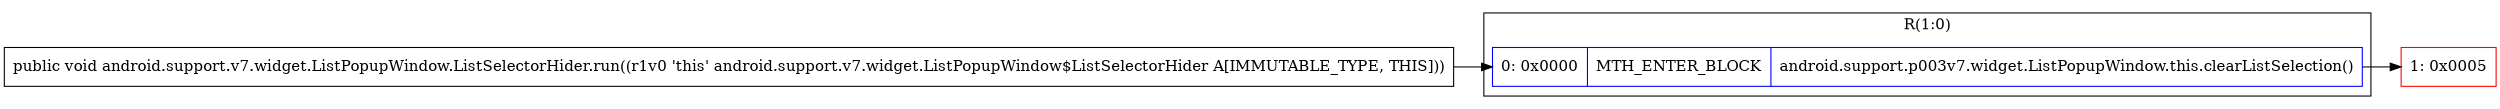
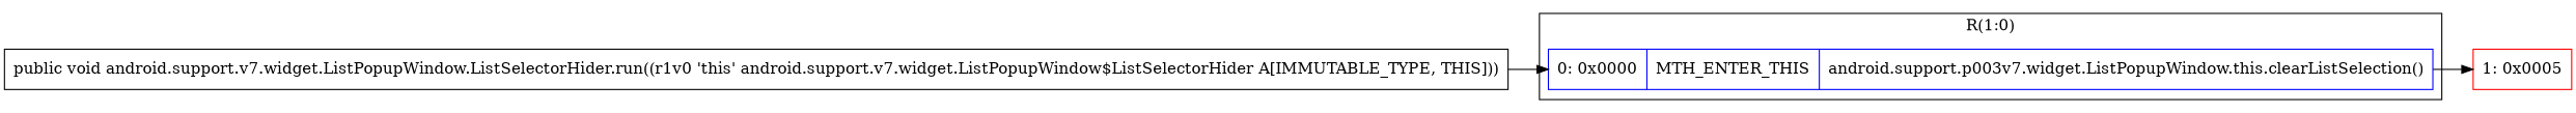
  digraph {
    rankdir=LR
    node [shape=record]
-   n1 [color=blue label="{0\:\ 0x0000|MTH_ENTER_BLOCK\l|android.support.p003v7.widget.ListPopupWindow.this.clearListSelection()\l}"]
+   n1 [color=blue label="{0\:\ 0x0000|MTH_ENTER_THIS\l|android.support.p003v7.widget.ListPopupWindow.this.clearListSelection()\l}"]
    n2 [color=red label="{1\:\ 0x0005}"]
    n3 [label="{public void android.support.v7.widget.ListPopupWindow.ListSelectorHider.run((r1v0 'this' android.support.v7.widget.ListPopupWindow$ListSelectorHider A[IMMUTABLE_TYPE, THIS])) }"]
    subgraph cluster_1 {
      label="R(1:0)"
      n1
    }
    n1 -> n2
    n3 -> n1
  }
